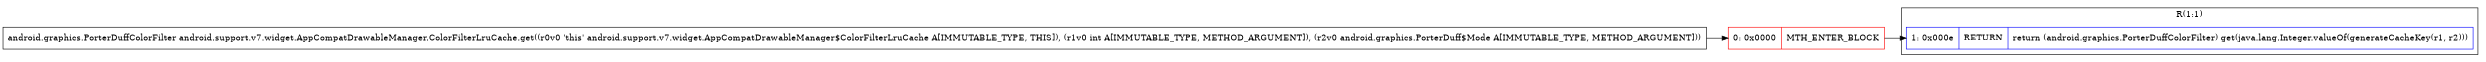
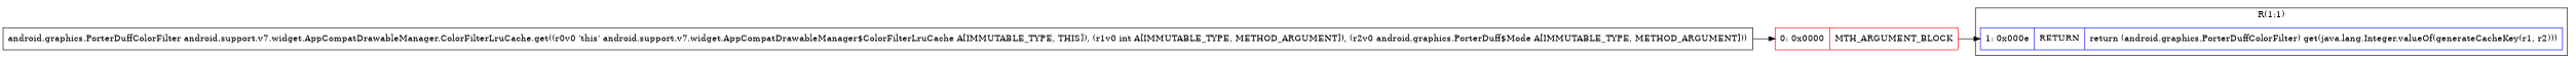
  digraph {
    rankdir=LR
    node [shape=record]
    n1 [color=blue label="{1\:\ 0x000e|RETURN\l|return (android.graphics.PorterDuffColorFilter) get(java.lang.Integer.valueOf(generateCacheKey(r1, r2)))\l}"]
-   n2 [color=red label="{0\:\ 0x0000|MTH_ENTER_BLOCK\l}"]
+   n2 [color=red label="{0\:\ 0x0000|MTH_ARGUMENT_BLOCK\l}"]
    n3 [label="{android.graphics.PorterDuffColorFilter android.support.v7.widget.AppCompatDrawableManager.ColorFilterLruCache.get((r0v0 'this' android.support.v7.widget.AppCompatDrawableManager$ColorFilterLruCache A[IMMUTABLE_TYPE, THIS]), (r1v0 int A[IMMUTABLE_TYPE, METHOD_ARGUMENT]), (r2v0 android.graphics.PorterDuff$Mode A[IMMUTABLE_TYPE, METHOD_ARGUMENT])) }"]
    subgraph cluster_1 {
      label="R(1:1)"
      n1
    }
    n2 -> n1
    n3 -> n2
  }
